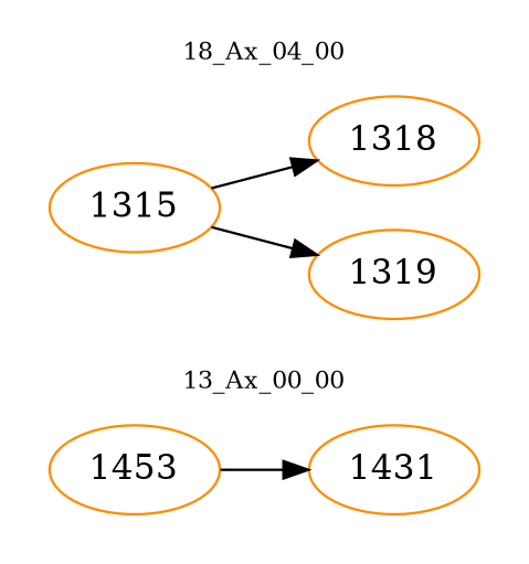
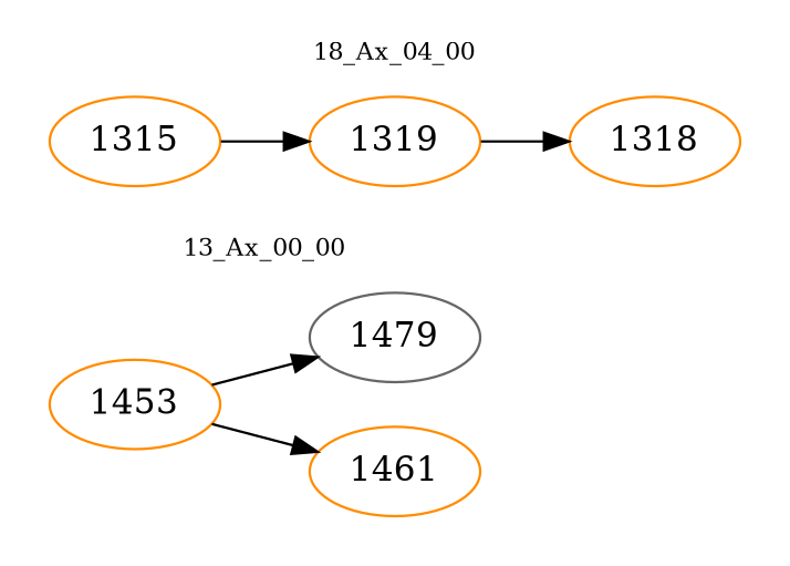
  digraph {
    rankdir=LR
    node [color=darkorange]
    edge [color=black]
    n1 [label=1453]
-   n2 [label=1431]
+   n2 [label=1461]
+   n3 [color=gray40 label=1479]
    n4 [label=1315]
    n5 [label=1319]
    n6 [label=1318]
    subgraph cluster_1 {
      color=white
      fontsize=10
      label="13_Ax_00_00"
      n1
      n2
+     n3
    }
    subgraph cluster_2 {
      color=white
      fontsize=10
      label="18_Ax_04_00"
      n4
      n5
      n6
    }
    n1 -> n2
+   n1 -> n3
    n4 -> n5
-   n4 -> n6
+   n5 -> n6
  }
